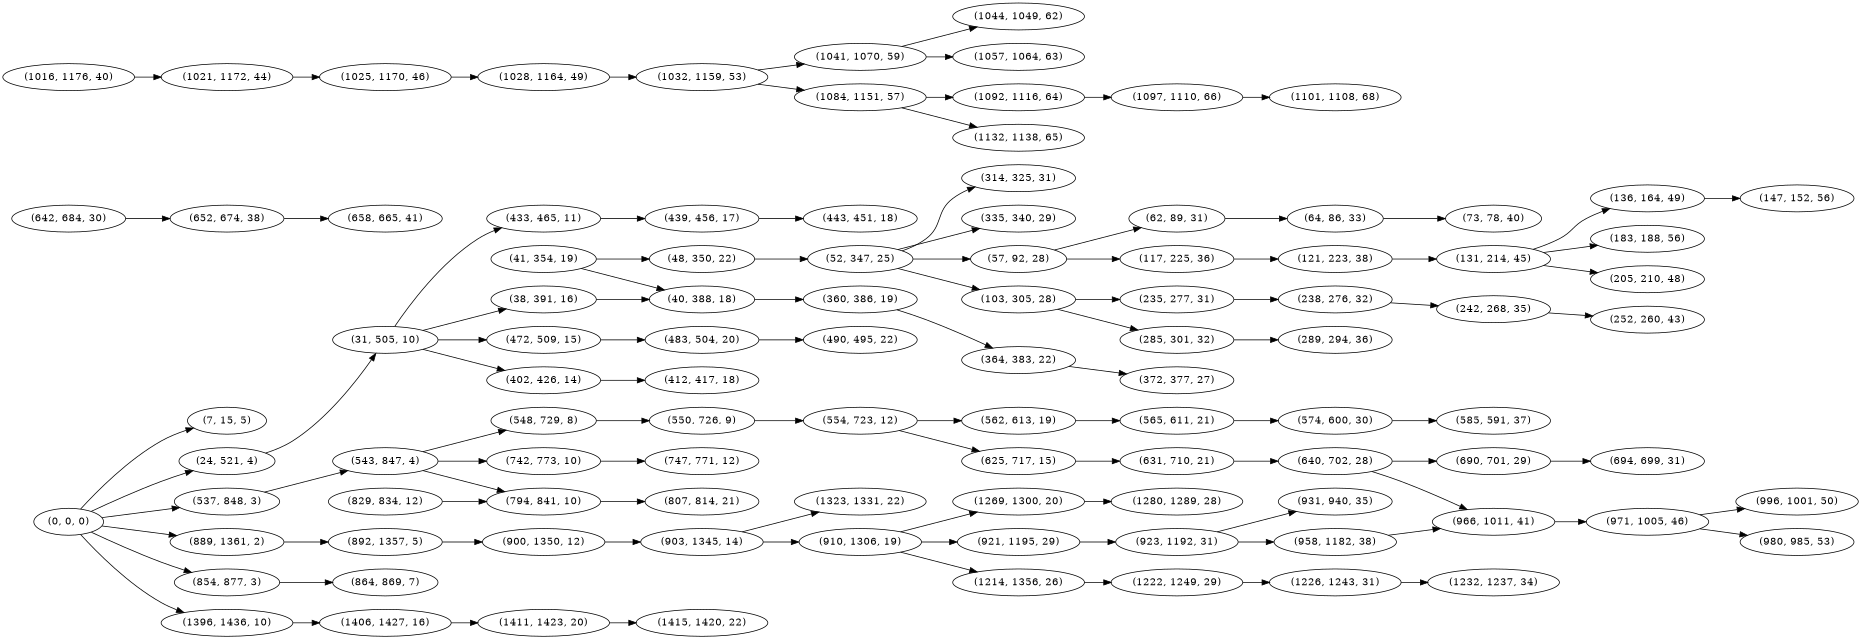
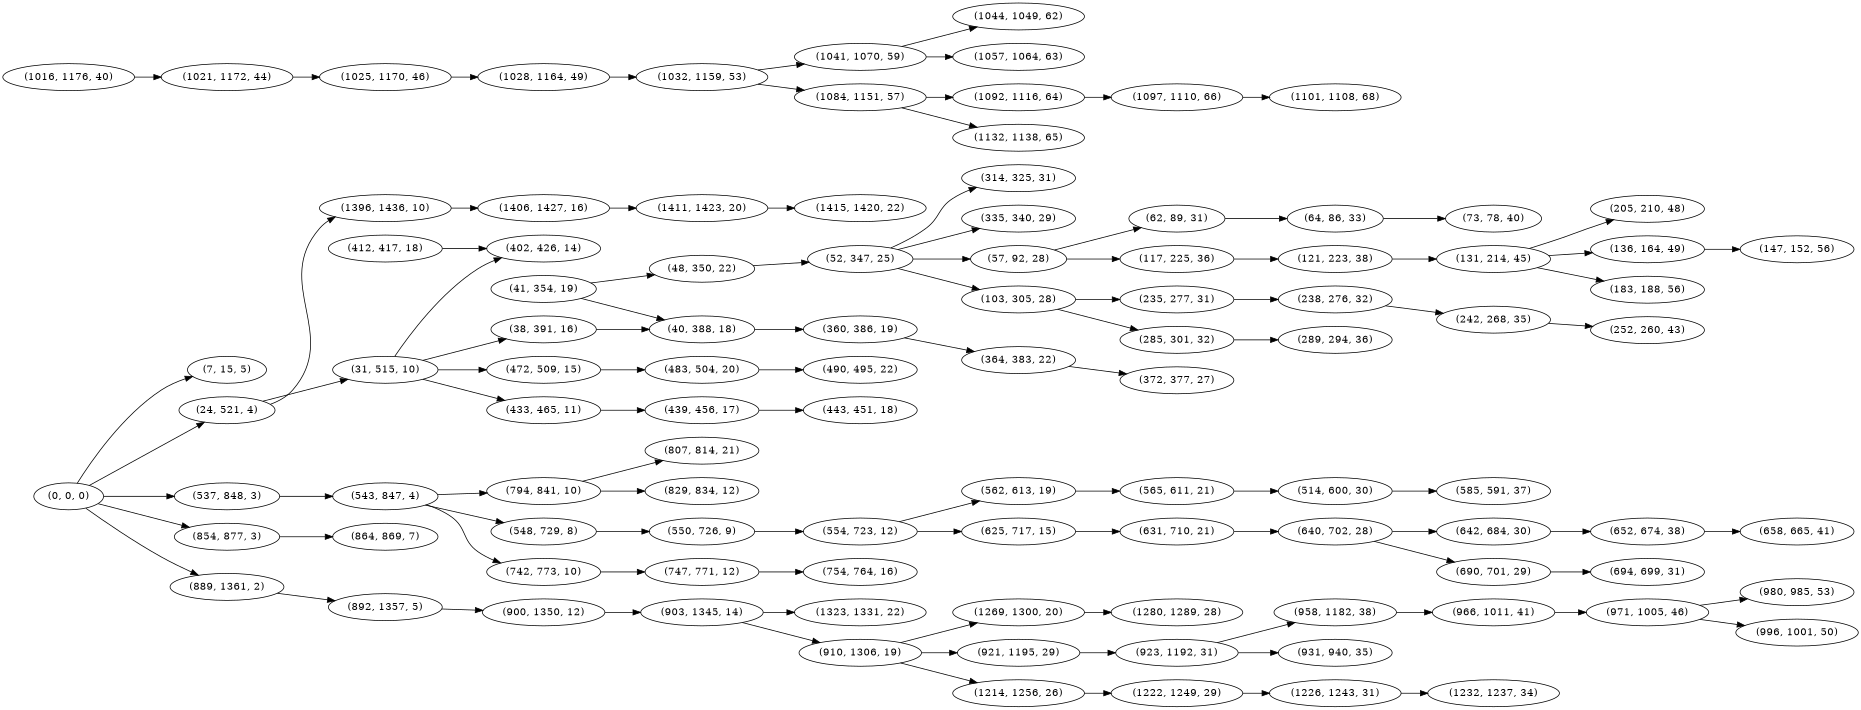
  digraph {
    rankdir=LR
    "(0, 0, 0)"
    "(7, 15, 5)"
    "(24, 521, 4)"
    "(537, 848, 3)"
    "(854, 877, 3)"
    "(889, 1361, 2)"
    "(1396, 1436, 10)"
-   "(31, 515, 10)" [label="(31, 505, 10)"]
+   "(31, 515, 10)"
    "(543, 847, 4)"
    "(864, 869, 7)"
    "(892, 1357, 5)"
    "(1406, 1427, 16)"
    "(38, 391, 16)"
    "(402, 426, 14)"
    "(433, 465, 11)"
    "(472, 509, 15)"
    "(40, 388, 18)"
    "(412, 417, 18)"
    "(439, 456, 17)"
    "(483, 504, 20)"
    "(360, 386, 19)"
    "(41, 354, 19)"
    "(48, 350, 22)"
    "(364, 383, 22)"
    "(52, 347, 25)"
    "(57, 92, 28)"
    "(103, 305, 28)"
    "(314, 325, 31)"
    "(335, 340, 29)"
    "(62, 89, 31)"
    "(117, 225, 36)"
    "(235, 277, 31)"
    "(285, 301, 32)"
    "(64, 86, 33)"
    "(73, 78, 40)"
    "(121, 223, 38)"
    "(238, 276, 32)"
    "(289, 294, 36)"
    "(131, 214, 45)"
    "(136, 164, 49)"
    "(183, 188, 56)"
    "(205, 210, 48)"
    "(147, 152, 56)"
    "(242, 268, 35)"
    "(252, 260, 43)"
    "(372, 377, 27)"
    "(443, 451, 18)"
    "(490, 495, 22)"
    "(548, 729, 8)"
    "(742, 773, 10)"
    "(794, 841, 10)"
    "(550, 726, 9)"
    "(747, 771, 12)"
    "(807, 814, 21)"
    "(829, 834, 12)"
    "(554, 723, 12)"
    "(562, 613, 19)"
    "(625, 717, 15)"
    "(565, 611, 21)"
    "(631, 710, 21)"
-   "(574, 600, 30)"
+   "(574, 600, 30)" [label="(514, 600, 30)"]
    "(585, 591, 37)"
    "(640, 702, 28)"
    "(642, 684, 30)"
    "(690, 701, 29)"
    "(652, 674, 38)"
    "(694, 699, 31)"
    "(658, 665, 41)"
+   "(754, 764, 16)"
    "(900, 1350, 12)"
    "(903, 1345, 14)"
    "(910, 1306, 19)"
    "(1323, 1331, 22)"
    "(921, 1195, 29)"
-   "(1214, 1256, 26)" [label="(1214, 1356, 26)"]
+   "(1214, 1256, 26)"
    "(1269, 1300, 20)"
    "(923, 1192, 31)"
    "(1222, 1249, 29)"
    "(1280, 1289, 28)"
    "(931, 940, 35)"
    "(958, 1182, 38)"
    "(966, 1011, 41)"
    "(971, 1005, 46)"
    "(1016, 1176, 40)"
    "(1021, 1172, 44)"
    "(980, 985, 53)"
    "(996, 1001, 50)"
    "(1025, 1170, 46)"
    "(1028, 1164, 49)"
    "(1032, 1159, 53)"
    "(1041, 1070, 59)"
    "(1084, 1151, 57)"
    "(1044, 1049, 62)"
    "(1057, 1064, 63)"
    "(1092, 1116, 64)"
    "(1132, 1138, 65)"
    "(1097, 1110, 66)"
    "(1101, 1108, 68)"
    "(1226, 1243, 31)"
    "(1232, 1237, 34)"
    "(1411, 1423, 20)"
    "(1415, 1420, 22)"
    "(0, 0, 0)" -> "(7, 15, 5)"
    "(0, 0, 0)" -> "(24, 521, 4)"
    "(0, 0, 0)" -> "(537, 848, 3)"
    "(0, 0, 0)" -> "(854, 877, 3)"
    "(0, 0, 0)" -> "(889, 1361, 2)"
-   "(0, 0, 0)" -> "(1396, 1436, 10)"
+   "(24, 521, 4)" -> "(1396, 1436, 10)"
    "(24, 521, 4)" -> "(31, 515, 10)"
    "(537, 848, 3)" -> "(543, 847, 4)"
    "(854, 877, 3)" -> "(864, 869, 7)"
    "(889, 1361, 2)" -> "(892, 1357, 5)"
    "(1396, 1436, 10)" -> "(1406, 1427, 16)"
    "(31, 515, 10)" -> "(38, 391, 16)"
    "(31, 515, 10)" -> "(402, 426, 14)"
    "(31, 515, 10)" -> "(433, 465, 11)"
    "(31, 515, 10)" -> "(472, 509, 15)"
    "(543, 847, 4)" -> "(548, 729, 8)"
    "(543, 847, 4)" -> "(742, 773, 10)"
    "(543, 847, 4)" -> "(794, 841, 10)"
    "(892, 1357, 5)" -> "(900, 1350, 12)"
    "(1406, 1427, 16)" -> "(1411, 1423, 20)"
    "(38, 391, 16)" -> "(40, 388, 18)"
-   "(402, 426, 14)" -> "(412, 417, 18)"
+   "(412, 417, 18)" -> "(402, 426, 14)"
    "(433, 465, 11)" -> "(439, 456, 17)"
    "(472, 509, 15)" -> "(483, 504, 20)"
    "(40, 388, 18)" -> "(360, 386, 19)"
    "(439, 456, 17)" -> "(443, 451, 18)"
    "(483, 504, 20)" -> "(490, 495, 22)"
    "(360, 386, 19)" -> "(364, 383, 22)"
    "(41, 354, 19)" -> "(40, 388, 18)"
    "(41, 354, 19)" -> "(48, 350, 22)"
    "(48, 350, 22)" -> "(52, 347, 25)"
    "(364, 383, 22)" -> "(372, 377, 27)"
    "(52, 347, 25)" -> "(57, 92, 28)"
    "(52, 347, 25)" -> "(103, 305, 28)"
    "(52, 347, 25)" -> "(314, 325, 31)"
    "(52, 347, 25)" -> "(335, 340, 29)"
    "(57, 92, 28)" -> "(62, 89, 31)"
    "(57, 92, 28)" -> "(117, 225, 36)"
    "(103, 305, 28)" -> "(235, 277, 31)"
    "(103, 305, 28)" -> "(285, 301, 32)"
    "(62, 89, 31)" -> "(64, 86, 33)"
    "(117, 225, 36)" -> "(121, 223, 38)"
    "(235, 277, 31)" -> "(238, 276, 32)"
    "(285, 301, 32)" -> "(289, 294, 36)"
    "(64, 86, 33)" -> "(73, 78, 40)"
    "(121, 223, 38)" -> "(131, 214, 45)"
    "(238, 276, 32)" -> "(242, 268, 35)"
    "(131, 214, 45)" -> "(136, 164, 49)"
    "(131, 214, 45)" -> "(183, 188, 56)"
    "(131, 214, 45)" -> "(205, 210, 48)"
    "(136, 164, 49)" -> "(147, 152, 56)"
    "(242, 268, 35)" -> "(252, 260, 43)"
    "(548, 729, 8)" -> "(550, 726, 9)"
    "(742, 773, 10)" -> "(747, 771, 12)"
    "(794, 841, 10)" -> "(807, 814, 21)"
-   "(829, 834, 12)" -> "(794, 841, 10)"
+   "(794, 841, 10)" -> "(829, 834, 12)"
    "(550, 726, 9)" -> "(554, 723, 12)"
+   "(747, 771, 12)" -> "(754, 764, 16)"
    "(554, 723, 12)" -> "(562, 613, 19)"
    "(554, 723, 12)" -> "(625, 717, 15)"
    "(562, 613, 19)" -> "(565, 611, 21)"
    "(625, 717, 15)" -> "(631, 710, 21)"
    "(565, 611, 21)" -> "(574, 600, 30)"
    "(631, 710, 21)" -> "(640, 702, 28)"
    "(574, 600, 30)" -> "(585, 591, 37)"
-   "(640, 702, 28)" -> "(966, 1011, 41)"
+   "(640, 702, 28)" -> "(642, 684, 30)"
    "(640, 702, 28)" -> "(690, 701, 29)"
    "(642, 684, 30)" -> "(652, 674, 38)"
    "(690, 701, 29)" -> "(694, 699, 31)"
    "(652, 674, 38)" -> "(658, 665, 41)"
    "(900, 1350, 12)" -> "(903, 1345, 14)"
    "(903, 1345, 14)" -> "(910, 1306, 19)"
    "(903, 1345, 14)" -> "(1323, 1331, 22)"
    "(910, 1306, 19)" -> "(921, 1195, 29)"
    "(910, 1306, 19)" -> "(1214, 1256, 26)"
    "(910, 1306, 19)" -> "(1269, 1300, 20)"
    "(921, 1195, 29)" -> "(923, 1192, 31)"
    "(1214, 1256, 26)" -> "(1222, 1249, 29)"
    "(1269, 1300, 20)" -> "(1280, 1289, 28)"
    "(923, 1192, 31)" -> "(931, 940, 35)"
    "(923, 1192, 31)" -> "(958, 1182, 38)"
    "(1222, 1249, 29)" -> "(1226, 1243, 31)"
    "(958, 1182, 38)" -> "(966, 1011, 41)"
    "(966, 1011, 41)" -> "(971, 1005, 46)"
    "(971, 1005, 46)" -> "(980, 985, 53)"
    "(971, 1005, 46)" -> "(996, 1001, 50)"
    "(1016, 1176, 40)" -> "(1021, 1172, 44)"
    "(1021, 1172, 44)" -> "(1025, 1170, 46)"
    "(1025, 1170, 46)" -> "(1028, 1164, 49)"
    "(1028, 1164, 49)" -> "(1032, 1159, 53)"
    "(1032, 1159, 53)" -> "(1041, 1070, 59)"
    "(1032, 1159, 53)" -> "(1084, 1151, 57)"
    "(1041, 1070, 59)" -> "(1044, 1049, 62)"
    "(1041, 1070, 59)" -> "(1057, 1064, 63)"
    "(1084, 1151, 57)" -> "(1092, 1116, 64)"
    "(1084, 1151, 57)" -> "(1132, 1138, 65)"
    "(1092, 1116, 64)" -> "(1097, 1110, 66)"
    "(1097, 1110, 66)" -> "(1101, 1108, 68)"
    "(1226, 1243, 31)" -> "(1232, 1237, 34)"
    "(1411, 1423, 20)" -> "(1415, 1420, 22)"
  }
